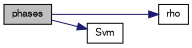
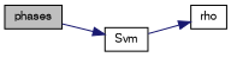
  digraph {
    rankdir=LR
    node [color=black fontname=FreeSans fontsize=10 shape=record]
    edge [color=midnightblue fontname=FreeSans fontsize=10 labelfontname=FreeSans labelfontsize=10 style=solid]
    n1 [fillcolor=grey75 fontcolor=black height=0.2 label=phases style=filled width=0.4]
    n2 [height=0.2 label=rho width=0.4]
    n3 [height=0.2 label=Svm width=0.4]
-   n1 -> n2
+   n3 -> n2
    n1 -> n3
  }
